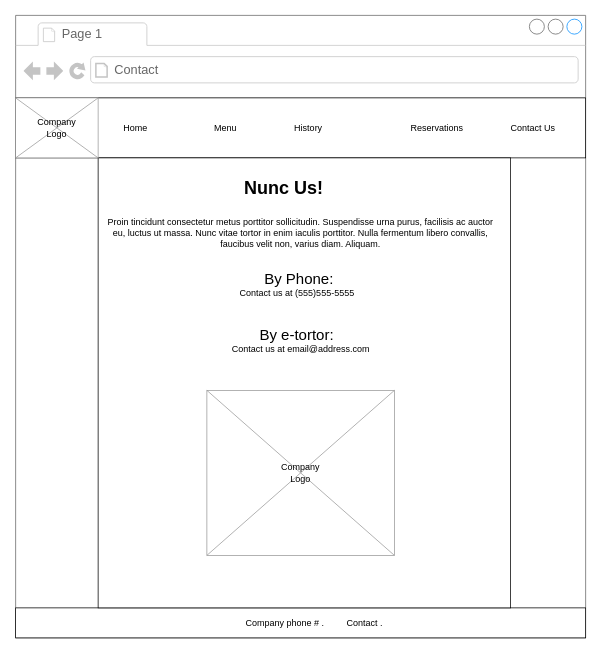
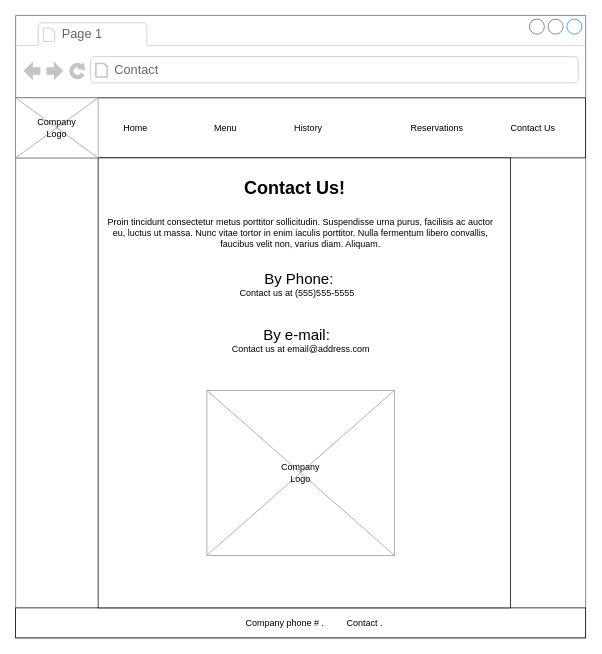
  <mxCell id="0" />
  <mxCell id="1" parent="0" />
  <mxCell id="2" value="&lt;br&gt;&lt;br&gt;" style="strokeWidth=1;shadow=0;dashed=0;align=center;html=1;shape=mxgraph.mockup.containers.browserWindow;rSize=0;fillColor=#ffffff;strokeColor=#666666;strokeColor2=#008cff;strokeColor3=#c4c4c4;mainText=,;recursiveResize=0;" parent="1" vertex="1"><mxGeometry y="20" width="760" height="830" as="geometry" x="20" /></mxCell>
  <mxCell id="3" value="Page 1" style="strokeWidth=1;shadow=0;dashed=0;align=center;html=1;shape=mxgraph.mockup.containers.anchor;fontSize=17;fontColor=#666666;align=left;" parent="2" vertex="1"><mxGeometry x="60" y="12" width="110" height="26" as="geometry" /></mxCell>
  <mxCell id="4" value="Contact" style="strokeWidth=1;shadow=0;dashed=0;align=center;html=1;shape=mxgraph.mockup.containers.anchor;rSize=0;fontSize=17;fontColor=#666666;align=left;" parent="2" vertex="1"><mxGeometry x="130" y="60" width="250" height="26" as="geometry" /></mxCell>
  <mxCell id="5" value="" style="rounded=0;whiteSpace=wrap;html=1;" parent="2" vertex="1"><mxGeometry y="110" width="760" height="80" as="geometry" /></mxCell>
  <mxCell id="6" value="" style="rounded=0;whiteSpace=wrap;html=1;" parent="2" vertex="1"><mxGeometry y="790" width="760" height="40" as="geometry" /></mxCell>
  <mxCell id="7" value="Home" style="text;html=1;strokeColor=none;fillColor=none;align=center;verticalAlign=middle;whiteSpace=wrap;rounded=0;" parent="2" vertex="1"><mxGeometry x="130" y="140" width="60" height="20" as="geometry" /></mxCell>
  <mxCell id="8" value="Menu" style="text;html=1;strokeColor=none;fillColor=none;align=center;verticalAlign=middle;whiteSpace=wrap;rounded=0;" parent="2" vertex="1"><mxGeometry x="220" y="140" width="120" height="20" as="geometry" /></mxCell>
  <mxCell id="9" value="History" style="text;html=1;strokeColor=none;fillColor=none;align=center;verticalAlign=middle;whiteSpace=wrap;rounded=0;" parent="2" vertex="1"><mxGeometry x="352.5" y="140" width="75" height="20" as="geometry" /></mxCell>
  <mxCell id="10" value="Reservations" style="text;html=1;strokeColor=none;fillColor=none;align=center;verticalAlign=middle;whiteSpace=wrap;rounded=0;" parent="2" vertex="1"><mxGeometry x="511.5" y="140" width="100" height="20" as="geometry" /></mxCell>
  <mxCell id="11" value="Contact Us" style="text;html=1;strokeColor=none;fillColor=none;align=center;verticalAlign=middle;whiteSpace=wrap;rounded=0;" parent="2" vertex="1"><mxGeometry x="650" y="140" width="80" height="20" as="geometry" /></mxCell>
  <mxCell id="12" value="Company phone # .&amp;nbsp; &amp;nbsp; &amp;nbsp; &amp;nbsp; &amp;nbsp;Contact .&amp;nbsp; &amp;nbsp; &amp;nbsp; &amp;nbsp; &amp;nbsp;&amp;nbsp;" style="text;html=1;strokeColor=none;fillColor=none;align=center;verticalAlign=middle;whiteSpace=wrap;rounded=0;" parent="2" vertex="1"><mxGeometry x="260" y="800" width="310" height="20" as="geometry" /></mxCell>
  <mxCell id="13" value="" style="rounded=0;whiteSpace=wrap;html=1;" vertex="1" parent="2"><mxGeometry x="110" y="190" width="550" height="600" as="geometry" /></mxCell>
- <mxCell id="14" value="&lt;h1&gt;Nunc Us!&lt;/h1&gt;" style="text;html=1;strokeColor=none;fillColor=none;spacing=5;spacingTop=-20;whiteSpace=wrap;overflow=hidden;rounded=0;" vertex="1" parent="2"><mxGeometry x="300" y="210" width="160" height="40" as="geometry" /></mxCell>
+ <mxCell id="14" value="&lt;h1&gt;Contact Us!&lt;/h1&gt;" style="text;html=1;strokeColor=none;fillColor=none;spacing=5;spacingTop=-20;whiteSpace=wrap;overflow=hidden;rounded=0;" vertex="1" parent="2"><mxGeometry x="300" y="210" width="160" height="40" as="geometry" /></mxCell>
  <mxCell id="15" value="&lt;p&gt;&lt;br&gt;&lt;/p&gt;&lt;p&gt;Proin tincidunt consectetur metus porttitor sollicitudin. Suspendisse urna purus, facilisis ac auctor eu, luctus ut massa. Nunc vitae tortor in enim iaculis porttitor. Nulla fermentum libero convallis, faucibus velit non, varius diam. Aliquam.&lt;/p&gt;&lt;p&gt;&lt;br&gt;&lt;/p&gt;" style="text;html=1;strokeColor=none;fillColor=none;align=center;verticalAlign=middle;whiteSpace=wrap;rounded=0;" vertex="1" parent="2"><mxGeometry x="120" y="265" width="520" height="50" as="geometry" /></mxCell>
  <mxCell id="16" value="Contact us at (555)555-5555" style="text;html=1;strokeColor=none;fillColor=none;align=center;verticalAlign=middle;whiteSpace=wrap;rounded=0;" vertex="1" parent="2"><mxGeometry x="285.5" y="360" width="179" height="20" as="geometry" /></mxCell>
  <mxCell id="17" value="&lt;span style=&quot;font-size: 20px&quot;&gt;By Phone:&lt;/span&gt;" style="text;html=1;strokeColor=none;fillColor=none;align=center;verticalAlign=middle;whiteSpace=wrap;rounded=0;" vertex="1" parent="2"><mxGeometry x="267.5" y="340" width="220" height="20" as="geometry" /></mxCell>
  <mxCell id="18" value="Contact us at email@address.com" style="text;html=1;strokeColor=none;fillColor=none;align=center;verticalAlign=middle;whiteSpace=wrap;rounded=0;" vertex="1" parent="2"><mxGeometry x="276.5" y="435" width="207" height="20" as="geometry" /></mxCell>
- <mxCell id="19" value="&lt;span style=&quot;font-size: 20px&quot;&gt;By e-tortor:&lt;/span&gt;" style="text;html=1;strokeColor=none;fillColor=none;align=center;verticalAlign=middle;whiteSpace=wrap;rounded=0;" vertex="1" parent="2"><mxGeometry x="270" y="415" width="210" height="20" as="geometry" /></mxCell>
+ <mxCell id="19" value="&lt;span style=&quot;font-size: 20px&quot;&gt;By e-mail:&lt;/span&gt;" style="text;html=1;strokeColor=none;fillColor=none;align=center;verticalAlign=middle;whiteSpace=wrap;rounded=0;" vertex="1" parent="2"><mxGeometry x="270" y="415" width="210" height="20" as="geometry" /></mxCell>
  <mxCell id="20" value="" style="verticalLabelPosition=bottom;shadow=0;dashed=0;align=center;html=1;verticalAlign=top;strokeWidth=1;shape=mxgraph.mockup.graphics.simpleIcon;strokeColor=#999999;fillColor=#ffffff;" vertex="1" parent="2"><mxGeometry x="255" y="500" width="250" height="220" as="geometry" /></mxCell>
  <mxCell id="21" value="Company Logo" style="text;html=1;strokeColor=none;fillColor=none;align=center;verticalAlign=middle;whiteSpace=wrap;rounded=0;" vertex="1" parent="2"><mxGeometry x="360" y="600" width="40" height="20" as="geometry" /></mxCell>
  <mxCell id="22" value="" style="verticalLabelPosition=bottom;shadow=0;dashed=0;align=center;html=1;verticalAlign=top;strokeWidth=1;shape=mxgraph.mockup.graphics.simpleIcon;strokeColor=#999999;fillColor=#ffffff;" parent="1" vertex="1"><mxGeometry y="130" width="110" height="80" as="geometry" x="20" /></mxCell>
  <mxCell id="23" value="Company Logo" style="text;html=1;strokeColor=none;fillColor=none;align=center;verticalAlign=middle;whiteSpace=wrap;rounded=0;" parent="1" vertex="1"><mxGeometry x="55" y="160" width="40" height="20" as="geometry" /></mxCell>
